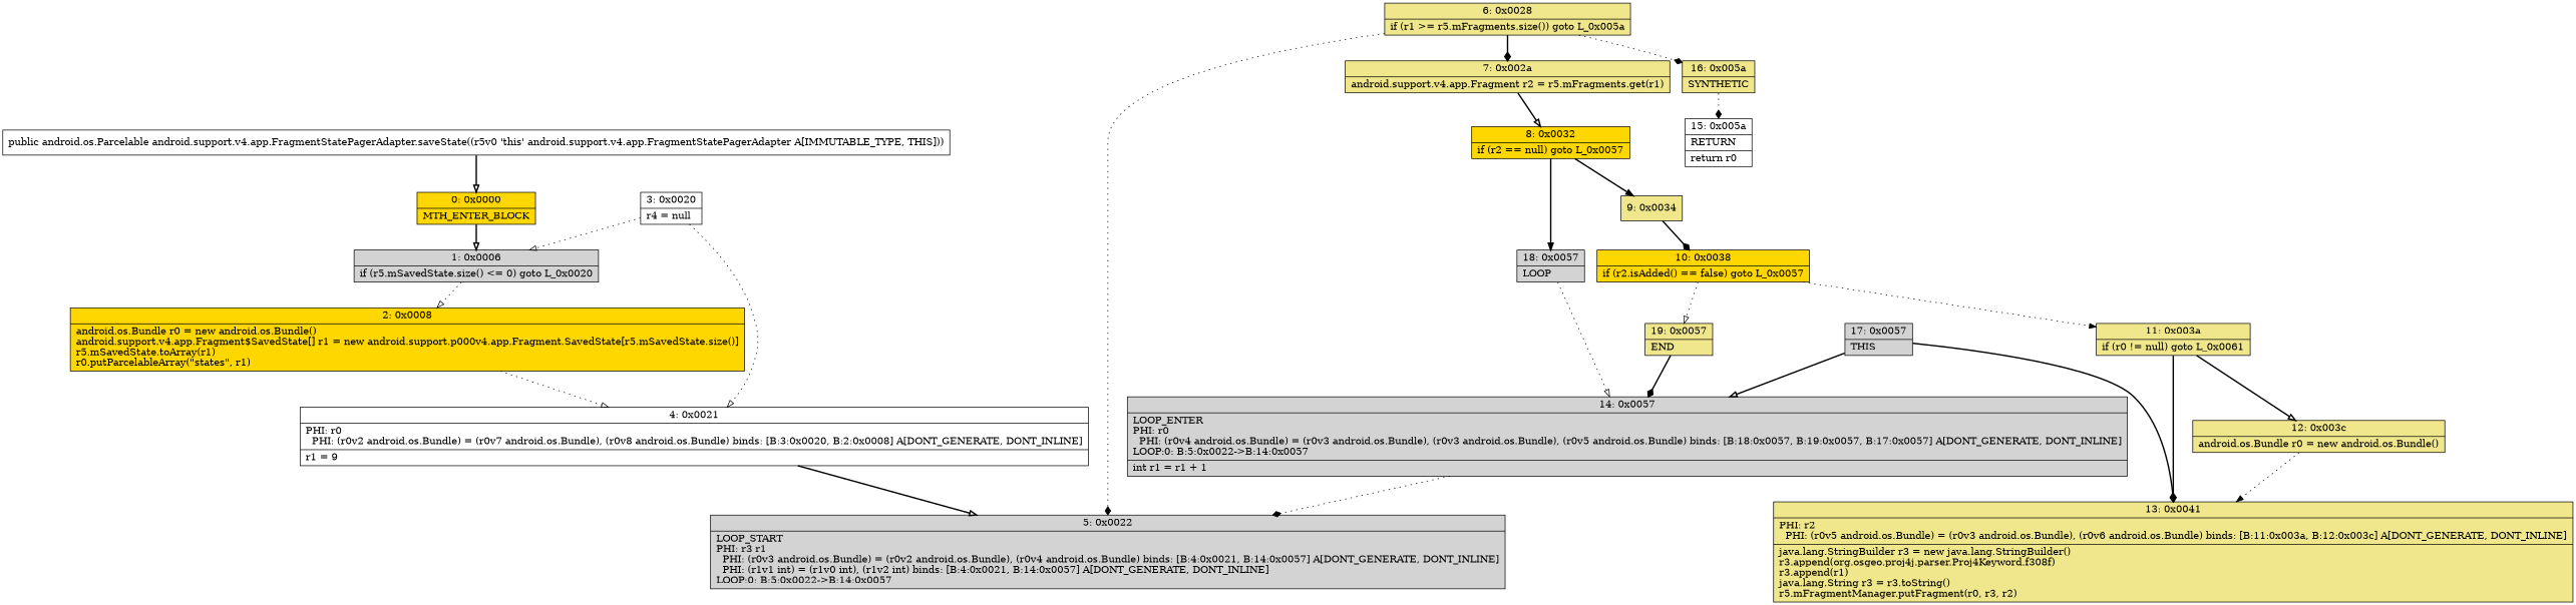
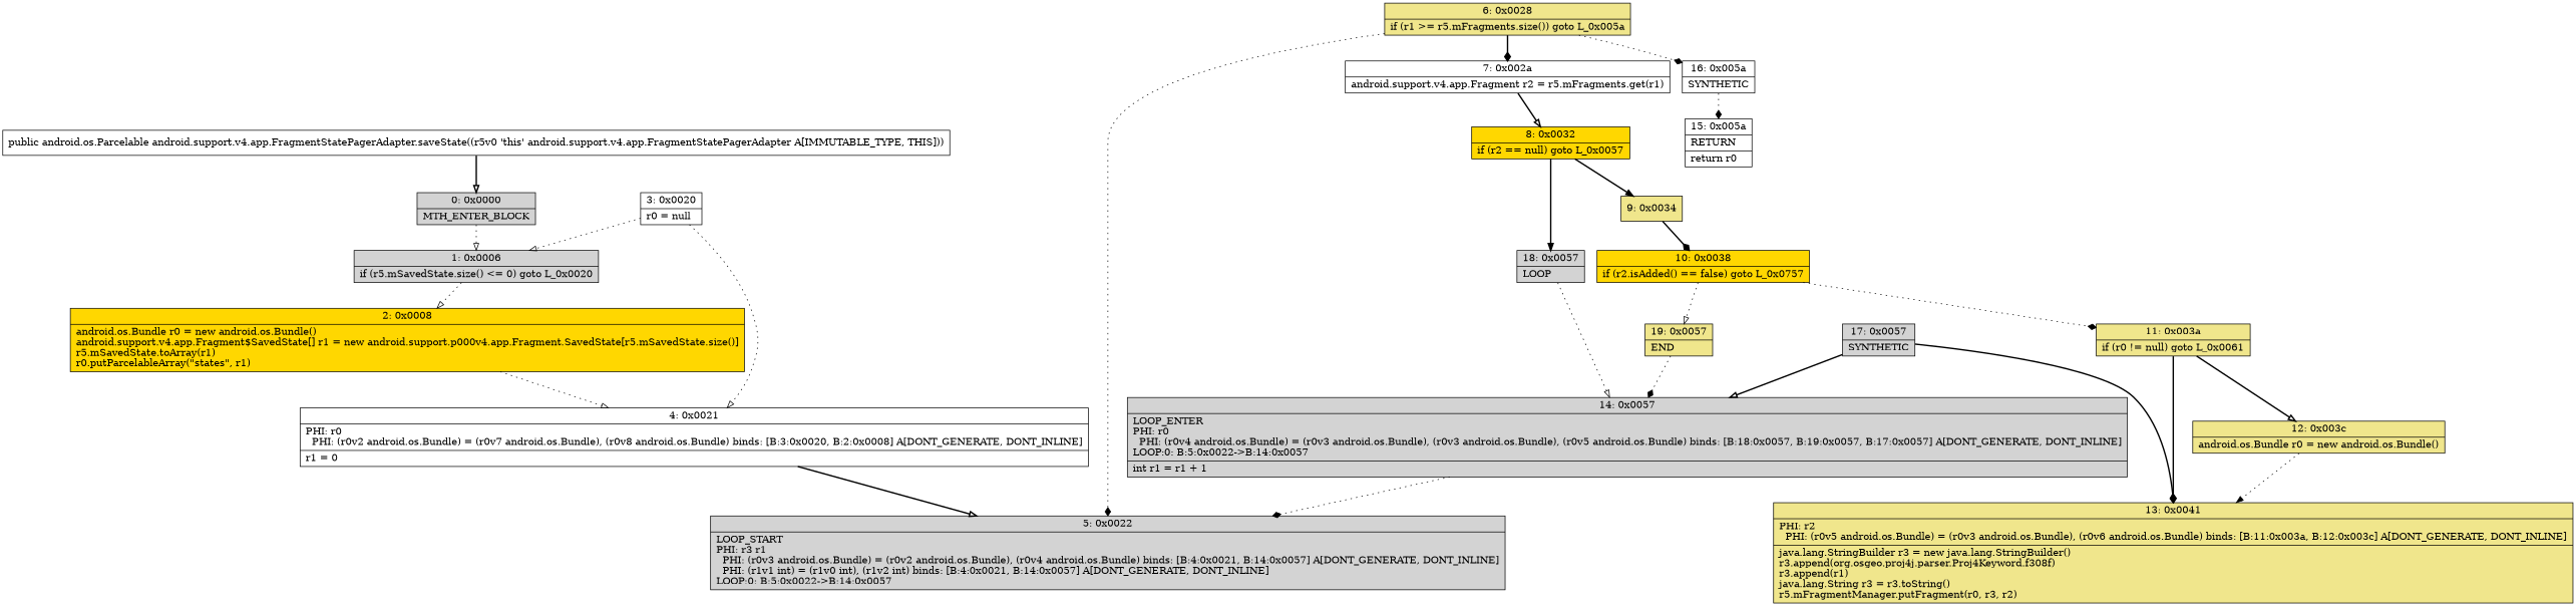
  digraph {
    node [fillcolor=khaki shape=record style=filled]
    edge [arrowhead=onormal style=dotted]
-   n1 [fillcolor=gold label="{0\:\ 0x0000|MTH_ENTER_BLOCK\l}"]
+   n1 [fillcolor=lightgrey label="{0\:\ 0x0000|MTH_ENTER_BLOCK\l}"]
    n2 [fillcolor=lightgrey label="{1\:\ 0x0006|if (r5.mSavedState.size() \<= 0) goto L_0x0020\l}"]
    n3 [fillcolor=gold label="{2\:\ 0x0008|android.os.Bundle r0 = new android.os.Bundle()\landroid.support.v4.app.Fragment$SavedState[] r1 = new android.support.p000v4.app.Fragment.SavedState[r5.mSavedState.size()]\lr5.mSavedState.toArray(r1)\lr0.putParcelableArray(\"states\", r1)\l}"]
-   n4 [fillcolor=white label="{4\:\ 0x0021|PHI: r0 \l  PHI: (r0v2 android.os.Bundle) = (r0v7 android.os.Bundle), (r0v8 android.os.Bundle) binds: [B:3:0x0020, B:2:0x0008] A[DONT_GENERATE, DONT_INLINE]\l|r1 = 9\l}"]
-   n5 [fillcolor=white label="{3\:\ 0x0020|r4 = null\l}"]
+   n4 [fillcolor=white label="{4\:\ 0x0021|PHI: r0 \l  PHI: (r0v2 android.os.Bundle) = (r0v7 android.os.Bundle), (r0v8 android.os.Bundle) binds: [B:3:0x0020, B:2:0x0008] A[DONT_GENERATE, DONT_INLINE]\l|r1 = 0\l}"]
+   n5 [fillcolor=white label="{3\:\ 0x0020|r0 = null\l}"]
    n6 [fillcolor=lightgrey label="{5\:\ 0x0022|LOOP_START\lPHI: r3 r1 \l  PHI: (r0v3 android.os.Bundle) = (r0v2 android.os.Bundle), (r0v4 android.os.Bundle) binds: [B:4:0x0021, B:14:0x0057] A[DONT_GENERATE, DONT_INLINE]\l  PHI: (r1v1 int) = (r1v0 int), (r1v2 int) binds: [B:4:0x0021, B:14:0x0057] A[DONT_GENERATE, DONT_INLINE]\lLOOP:0: B:5:0x0022\-\>B:14:0x0057\l}"]
    n7 [label="{6\:\ 0x0028|if (r1 \>= r5.mFragments.size()) goto L_0x005a\l}"]
-   n8 [label="{7\:\ 0x002a|android.support.v4.app.Fragment r2 = r5.mFragments.get(r1)\l}"]
-   n9 [label="{16\:\ 0x005a|SYNTHETIC\l}"]
+   n8 [fillcolor=white label="{7\:\ 0x002a|android.support.v4.app.Fragment r2 = r5.mFragments.get(r1)\l}"]
+   n9 [fillcolor=white label="{16\:\ 0x005a|SYNTHETIC\l}"]
    n10 [fillcolor=gold label="{8\:\ 0x0032|if (r2 == null) goto L_0x0057\l}"]
    n11 [fillcolor=white label="{15\:\ 0x005a|RETURN\l|return r0\l}"]
    n12 [label="{9\:\ 0x0034}"]
    n13 [fillcolor=lightgrey label="{18\:\ 0x0057|LOOP\l}"]
-   n14 [fillcolor=gold label="{10\:\ 0x0038|if (r2.isAdded() == false) goto L_0x0057\l}"]
+   n14 [fillcolor=gold label="{10\:\ 0x0038|if (r2.isAdded() == false) goto L_0x0757\l}"]
    n15 [fillcolor=lightgrey label="{14\:\ 0x0057|LOOP_ENTER\lPHI: r0 \l  PHI: (r0v4 android.os.Bundle) = (r0v3 android.os.Bundle), (r0v3 android.os.Bundle), (r0v5 android.os.Bundle) binds: [B:18:0x0057, B:19:0x0057, B:17:0x0057] A[DONT_GENERATE, DONT_INLINE]\lLOOP:0: B:5:0x0022\-\>B:14:0x0057\l|int r1 = r1 + 1\l}"]
    n16 [label="{11\:\ 0x003a|if (r0 != null) goto L_0x0061\l}"]
    n17 [label="{19\:\ 0x0057|END\l}"]
    n18 [label="{12\:\ 0x003c|android.os.Bundle r0 = new android.os.Bundle()\l}"]
    n19 [label="{13\:\ 0x0041|PHI: r2 \l  PHI: (r0v5 android.os.Bundle) = (r0v3 android.os.Bundle), (r0v6 android.os.Bundle) binds: [B:11:0x003a, B:12:0x003c] A[DONT_GENERATE, DONT_INLINE]\l|java.lang.StringBuilder r3 = new java.lang.StringBuilder()\lr3.append(org.osgeo.proj4j.parser.Proj4Keyword.f308f)\lr3.append(r1)\ljava.lang.String r3 = r3.toString()\lr5.mFragmentManager.putFragment(r0, r3, r2)\l}"]
-   n20 [fillcolor=lightgrey label="{17\:\ 0x0057|THIS\l}"]
+   n20 [fillcolor=lightgrey label="{17\:\ 0x0057|SYNTHETIC\l}"]
    n21 [fillcolor=white label="{public android.os.Parcelable android.support.v4.app.FragmentStatePagerAdapter.saveState((r5v0 'this' android.support.v4.app.FragmentStatePagerAdapter A[IMMUTABLE_TYPE, THIS])) }"]
-   n1 -> n2 [style=bold]
+   n1 -> n2
    n2 -> n3
    n3 -> n4
    n4 -> n6 [style=bold]
    n5 -> n2
    n5 -> n4
    n7 -> n6 [arrowhead=diamond]
    n7 -> n8 [arrowhead=diamond style=bold]
    n7 -> n9 [arrowhead=diamond]
    n8 -> n10 [style=bold]
    n9 -> n11 [arrowhead=diamond]
    n10 -> n12 [arrowhead=normal style=bold]
    n10 -> n13 [arrowhead=normal style=bold]
    n12 -> n14 [arrowhead=diamond style=bold]
    n13 -> n15
-   n14 -> n16 [arrowhead=normal]
+   n14 -> n16 [arrowhead=diamond]
    n14 -> n17
    n15 -> n6 [arrowhead=diamond]
    n16 -> n18 [style=bold]
    n16 -> n19 [arrowhead=diamond style=bold]
-   n17 -> n15 [arrowhead=diamond style=bold]
+   n17 -> n15 [arrowhead=diamond]
    n18 -> n19 [arrowhead=normal]
    n20 -> n15 [style=bold]
    n20 -> n19 [arrowhead=diamond style=bold]
    n21 -> n1 [style=bold]
  }
